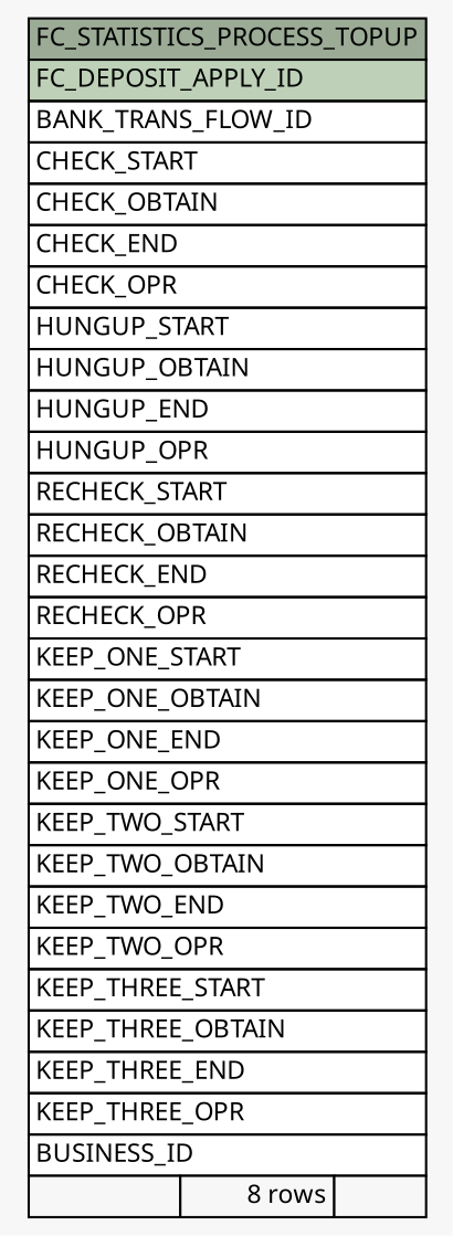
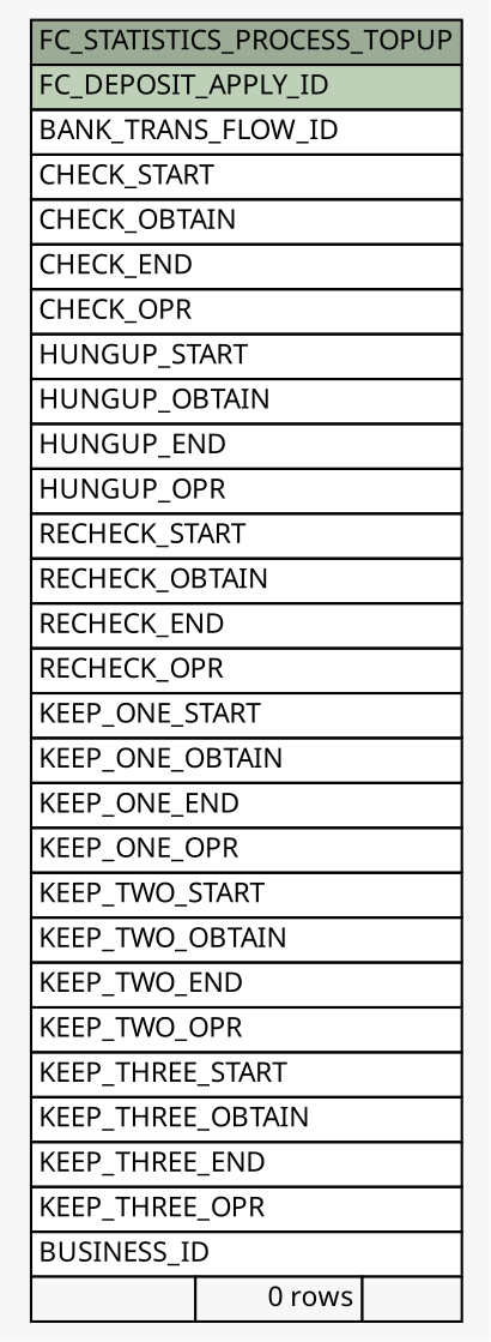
  digraph {
    bgcolor="#f7f7f7"
    fontname="Microsoft YaHei"
    fontsize=11
    nodesep=0.18
    rankdir=RL
    ranksep=0.46
-   n1 [fontname="Microsoft YaHei" fontsize=11 label=<     <TABLE BORDER="0" CELLBORDER="1" CELLSPACING="0" BGCOLOR="#ffffff">       <TR><TD COLSPAN="3" BGCOLOR="#9bab96" ALIGN="CENTER">FC_STATISTICS_PROCESS_TOPUP</TD></TR>       <TR><TD PORT="FC_DEPOSIT_APPLY_ID" COLSPAN="3" BGCOLOR="#bed1b8" ALIGN="LEFT">FC_DEPOSIT_APPLY_ID</TD></TR>       <TR><TD PORT="BANK_TRANS_FLOW_ID" COLSPAN="3" ALIGN="LEFT">BANK_TRANS_FLOW_ID</TD></TR>       <TR><TD PORT="CHECK_START" COLSPAN="3" ALIGN="LEFT">CHECK_START</TD></TR>       <TR><TD PORT="CHECK_OBTAIN" COLSPAN="3" ALIGN="LEFT">CHECK_OBTAIN</TD></TR>       <TR><TD PORT="CHECK_END" COLSPAN="3" ALIGN="LEFT">CHECK_END</TD></TR>       <TR><TD PORT="CHECK_OPR" COLSPAN="3" ALIGN="LEFT">CHECK_OPR</TD></TR>       <TR><TD PORT="HUNGUP_START" COLSPAN="3" ALIGN="LEFT">HUNGUP_START</TD></TR>       <TR><TD PORT="HUNGUP_OBTAIN" COLSPAN="3" ALIGN="LEFT">HUNGUP_OBTAIN</TD></TR>       <TR><TD PORT="HUNGUP_END" COLSPAN="3" ALIGN="LEFT">HUNGUP_END</TD></TR>       <TR><TD PORT="HUNGUP_OPR" COLSPAN="3" ALIGN="LEFT">HUNGUP_OPR</TD></TR>       <TR><TD PORT="RECHECK_START" COLSPAN="3" ALIGN="LEFT">RECHECK_START</TD></TR>       <TR><TD PORT="RECHECK_OBTAIN" COLSPAN="3" ALIGN="LEFT">RECHECK_OBTAIN</TD></TR>       <TR><TD PORT="RECHECK_END" COLSPAN="3" ALIGN="LEFT">RECHECK_END</TD></TR>       <TR><TD PORT="RECHECK_OPR" COLSPAN="3" ALIGN="LEFT">RECHECK_OPR</TD></TR>       <TR><TD PORT="KEEP_ONE_START" COLSPAN="3" ALIGN="LEFT">KEEP_ONE_START</TD></TR>       <TR><TD PORT="KEEP_ONE_OBTAIN" COLSPAN="3" ALIGN="LEFT">KEEP_ONE_OBTAIN</TD></TR>       <TR><TD PORT="KEEP_ONE_END" COLSPAN="3" ALIGN="LEFT">KEEP_ONE_END</TD></TR>       <TR><TD PORT="KEEP_ONE_OPR" COLSPAN="3" ALIGN="LEFT">KEEP_ONE_OPR</TD></TR>       <TR><TD PORT="KEEP_TWO_START" COLSPAN="3" ALIGN="LEFT">KEEP_TWO_START</TD></TR>       <TR><TD PORT="KEEP_TWO_OBTAIN" COLSPAN="3" ALIGN="LEFT">KEEP_TWO_OBTAIN</TD></TR>       <TR><TD PORT="KEEP_TWO_END" COLSPAN="3" ALIGN="LEFT">KEEP_TWO_END</TD></TR>       <TR><TD PORT="KEEP_TWO_OPR" COLSPAN="3" ALIGN="LEFT">KEEP_TWO_OPR</TD></TR>       <TR><TD PORT="KEEP_THREE_START" COLSPAN="3" ALIGN="LEFT">KEEP_THREE_START</TD></TR>       <TR><TD PORT="KEEP_THREE_OBTAIN" COLSPAN="3" ALIGN="LEFT">KEEP_THREE_OBTAIN</TD></TR>       <TR><TD PORT="KEEP_THREE_END" COLSPAN="3" ALIGN="LEFT">KEEP_THREE_END</TD></TR>       <TR><TD PORT="KEEP_THREE_OPR" COLSPAN="3" ALIGN="LEFT">KEEP_THREE_OPR</TD></TR>       <TR><TD PORT="BUSINESS_ID" COLSPAN="3" ALIGN="LEFT">BUSINESS_ID</TD></TR>       <TR><TD ALIGN="LEFT" BGCOLOR="#f7f7f7">  </TD><TD ALIGN="RIGHT" BGCOLOR="#f7f7f7">8 rows</TD><TD ALIGN="RIGHT" BGCOLOR="#f7f7f7">  </TD></TR>     </TABLE>> shape=plaintext]
+   n1 [fontname="Microsoft YaHei" fontsize=11 label=<     <TABLE BORDER="0" CELLBORDER="1" CELLSPACING="0" BGCOLOR="#ffffff">       <TR><TD COLSPAN="3" BGCOLOR="#9bab96" ALIGN="CENTER">FC_STATISTICS_PROCESS_TOPUP</TD></TR>       <TR><TD PORT="FC_DEPOSIT_APPLY_ID" COLSPAN="3" BGCOLOR="#bed1b8" ALIGN="LEFT">FC_DEPOSIT_APPLY_ID</TD></TR>       <TR><TD PORT="BANK_TRANS_FLOW_ID" COLSPAN="3" ALIGN="LEFT">BANK_TRANS_FLOW_ID</TD></TR>       <TR><TD PORT="CHECK_START" COLSPAN="3" ALIGN="LEFT">CHECK_START</TD></TR>       <TR><TD PORT="CHECK_OBTAIN" COLSPAN="3" ALIGN="LEFT">CHECK_OBTAIN</TD></TR>       <TR><TD PORT="CHECK_END" COLSPAN="3" ALIGN="LEFT">CHECK_END</TD></TR>       <TR><TD PORT="CHECK_OPR" COLSPAN="3" ALIGN="LEFT">CHECK_OPR</TD></TR>       <TR><TD PORT="HUNGUP_START" COLSPAN="3" ALIGN="LEFT">HUNGUP_START</TD></TR>       <TR><TD PORT="HUNGUP_OBTAIN" COLSPAN="3" ALIGN="LEFT">HUNGUP_OBTAIN</TD></TR>       <TR><TD PORT="HUNGUP_END" COLSPAN="3" ALIGN="LEFT">HUNGUP_END</TD></TR>       <TR><TD PORT="HUNGUP_OPR" COLSPAN="3" ALIGN="LEFT">HUNGUP_OPR</TD></TR>       <TR><TD PORT="RECHECK_START" COLSPAN="3" ALIGN="LEFT">RECHECK_START</TD></TR>       <TR><TD PORT="RECHECK_OBTAIN" COLSPAN="3" ALIGN="LEFT">RECHECK_OBTAIN</TD></TR>       <TR><TD PORT="RECHECK_END" COLSPAN="3" ALIGN="LEFT">RECHECK_END</TD></TR>       <TR><TD PORT="RECHECK_OPR" COLSPAN="3" ALIGN="LEFT">RECHECK_OPR</TD></TR>       <TR><TD PORT="KEEP_ONE_START" COLSPAN="3" ALIGN="LEFT">KEEP_ONE_START</TD></TR>       <TR><TD PORT="KEEP_ONE_OBTAIN" COLSPAN="3" ALIGN="LEFT">KEEP_ONE_OBTAIN</TD></TR>       <TR><TD PORT="KEEP_ONE_END" COLSPAN="3" ALIGN="LEFT">KEEP_ONE_END</TD></TR>       <TR><TD PORT="KEEP_ONE_OPR" COLSPAN="3" ALIGN="LEFT">KEEP_ONE_OPR</TD></TR>       <TR><TD PORT="KEEP_TWO_START" COLSPAN="3" ALIGN="LEFT">KEEP_TWO_START</TD></TR>       <TR><TD PORT="KEEP_TWO_OBTAIN" COLSPAN="3" ALIGN="LEFT">KEEP_TWO_OBTAIN</TD></TR>       <TR><TD PORT="KEEP_TWO_END" COLSPAN="3" ALIGN="LEFT">KEEP_TWO_END</TD></TR>       <TR><TD PORT="KEEP_TWO_OPR" COLSPAN="3" ALIGN="LEFT">KEEP_TWO_OPR</TD></TR>       <TR><TD PORT="KEEP_THREE_START" COLSPAN="3" ALIGN="LEFT">KEEP_THREE_START</TD></TR>       <TR><TD PORT="KEEP_THREE_OBTAIN" COLSPAN="3" ALIGN="LEFT">KEEP_THREE_OBTAIN</TD></TR>       <TR><TD PORT="KEEP_THREE_END" COLSPAN="3" ALIGN="LEFT">KEEP_THREE_END</TD></TR>       <TR><TD PORT="KEEP_THREE_OPR" COLSPAN="3" ALIGN="LEFT">KEEP_THREE_OPR</TD></TR>       <TR><TD PORT="BUSINESS_ID" COLSPAN="3" ALIGN="LEFT">BUSINESS_ID</TD></TR>       <TR><TD ALIGN="LEFT" BGCOLOR="#f7f7f7">  </TD><TD ALIGN="RIGHT" BGCOLOR="#f7f7f7">0 rows</TD><TD ALIGN="RIGHT" BGCOLOR="#f7f7f7">  </TD></TR>     </TABLE>> shape=plaintext]
  }
